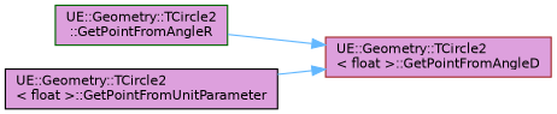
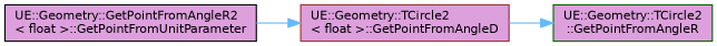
  digraph {
    rankdir=RL
    node [fillcolor=plum fontname=Helvetica fontsize=10 shape=box style=filled]
    edge [color=steelblue1 dir=back fontname=Helvetica fontsize=10 labelfontname=Helvetica labelfontsize=10 style=solid]
    n1 [color=darkgreen fontcolor=black height=0.2 label="UE::Geometry::TCircle2\l::GetPointFromAngleR" width=0.4]
    n2 [color=brown height=0.2 label="UE::Geometry::TCircle2\l\< float \>::GetPointFromAngleD" width=0.4]
-   n3 [color=black height=0.2 label="UE::Geometry::TCircle2\l\< float \>::GetPointFromUnitParameter" width=0.4]
-   n2 -> n1
+   n3 [color=black height=0.2 label="UE::Geometry::GetPointFromAngleR2\l\< float \>::GetPointFromUnitParameter" width=0.4]
+   n1 -> n2
    n2 -> n3
  }
